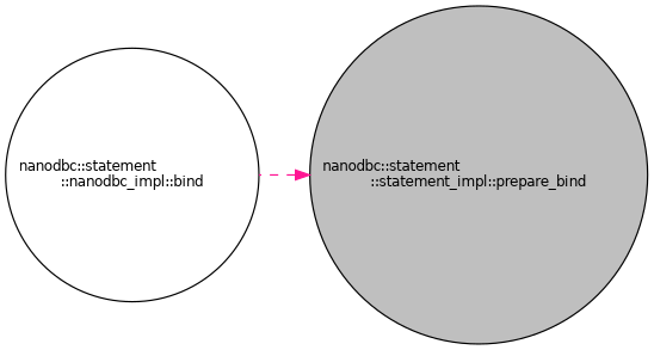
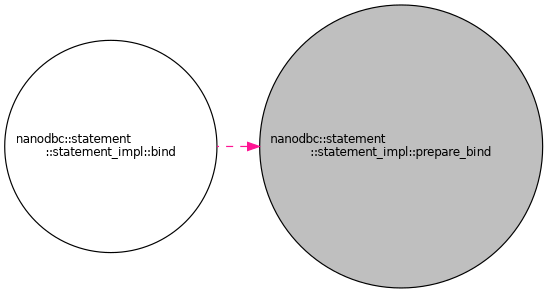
  digraph {
    rankdir=RL
    node [color=black fontname=Helvetica fontsize=10 shape=circle style=filled]
    n1 [fillcolor=grey75 fontcolor=black height=0.2 label="nanodbc::statement\l::statement_impl::prepare_bind" width=0.4]
-   n2 [fillcolor=white height=0.2 label="nanodbc::statement\l::nanodbc_impl::bind" width=0.4]
+   n2 [fillcolor=white height=0.2 label="nanodbc::statement\l::statement_impl::bind" width=0.4]
    n1 -> n2 [color=deeppink dir=back fontname=Helvetica fontsize=10 labelfontname=Helvetica labelfontsize=10 style=dashed]
  }
